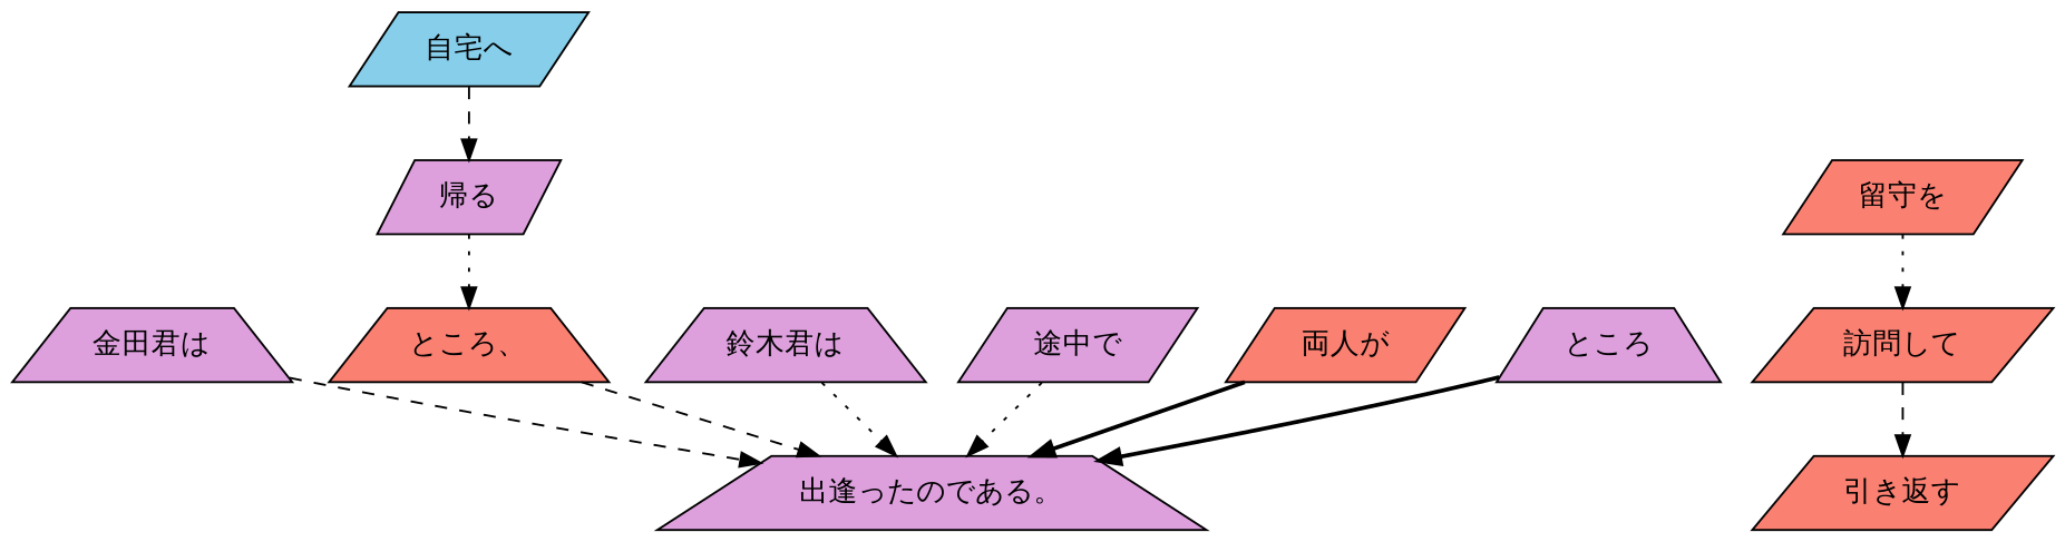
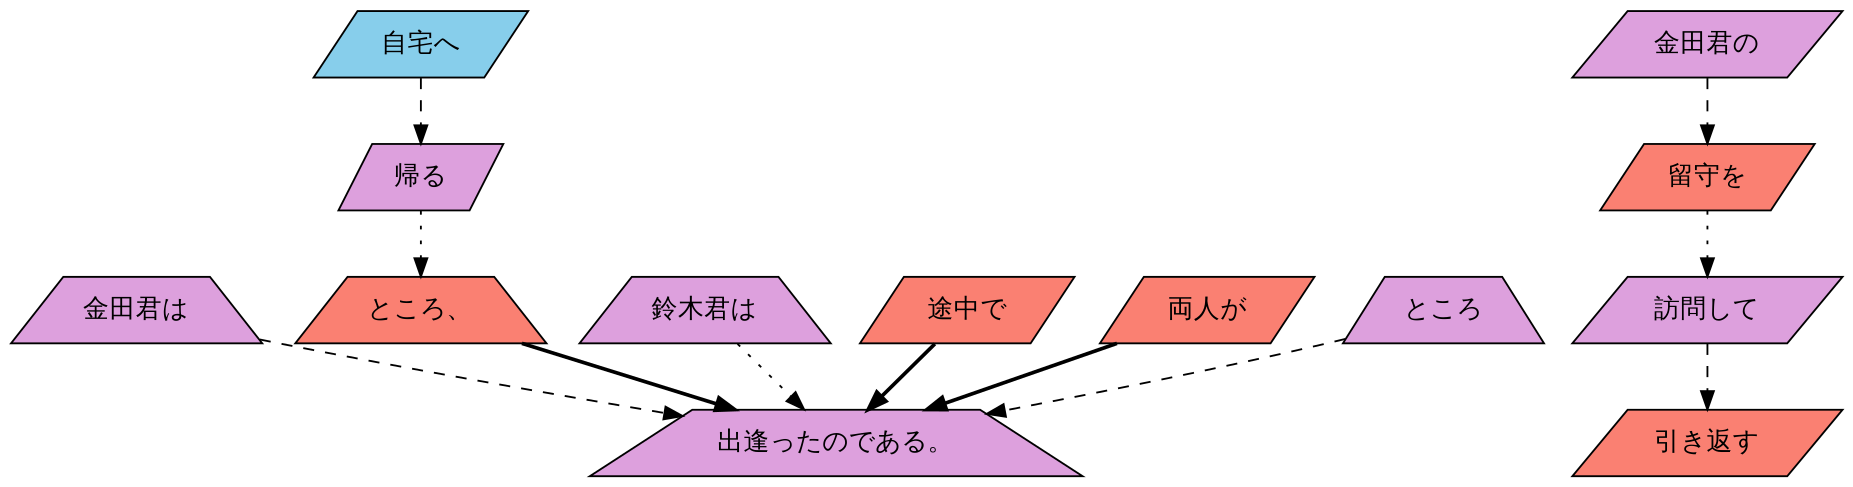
  digraph {
    fontname="Courier Prime"
    node [fillcolor=plum fontname="Courier Prime" shape=parallelogram style=filled]
    edge [fontname="Courier Prime" style=dashed]
    n1 [label="金田君は" shape=trapezium]
    n2 [label="出逢ったのである。" shape=trapezium]
    n3 [label="帰る"]
    n4 [fillcolor=salmon label="ところ、" shape=trapezium]
    n5 [fillcolor=skyblue label="自宅へ"]
    n6 [label="鈴木君は" shape=trapezium]
+   n7 [label="金田君の"]
    n8 [fillcolor=salmon label="留守を"]
-   n9 [fillcolor=salmon label="訪問して"]
+   n9 [label="訪問して"]
    n10 [fillcolor=salmon label="引き返す"]
-   n11 [label="途中で"]
+   n11 [fillcolor=salmon label="途中で"]
    n12 [fillcolor=salmon label="両人が"]
    n13 [label="ところ" shape=trapezium]
    n1 -> n2
    n3 -> n4 [style=dotted]
-   n4 -> n2
+   n4 -> n2 [style=bold]
    n5 -> n3
    n6 -> n2 [style=dotted]
+   n7 -> n8
    n8 -> n9 [style=dotted]
    n9 -> n10
-   n11 -> n2 [style=dotted]
+   n11 -> n2 [style=bold]
    n12 -> n2 [style=bold]
-   n13 -> n2 [style=bold]
+   n13 -> n2
  }
